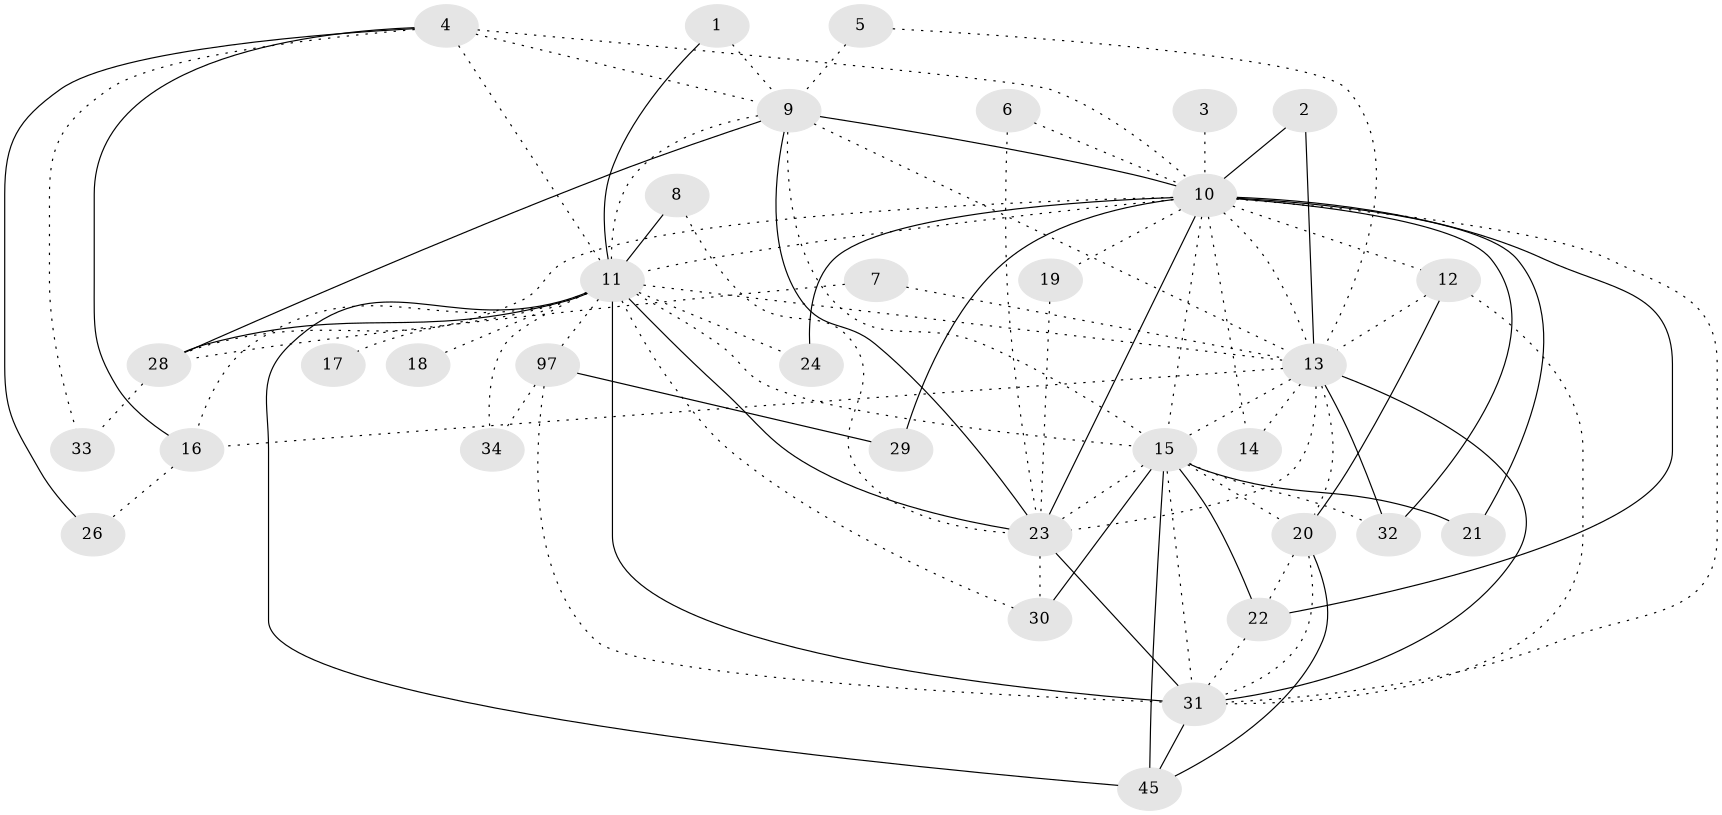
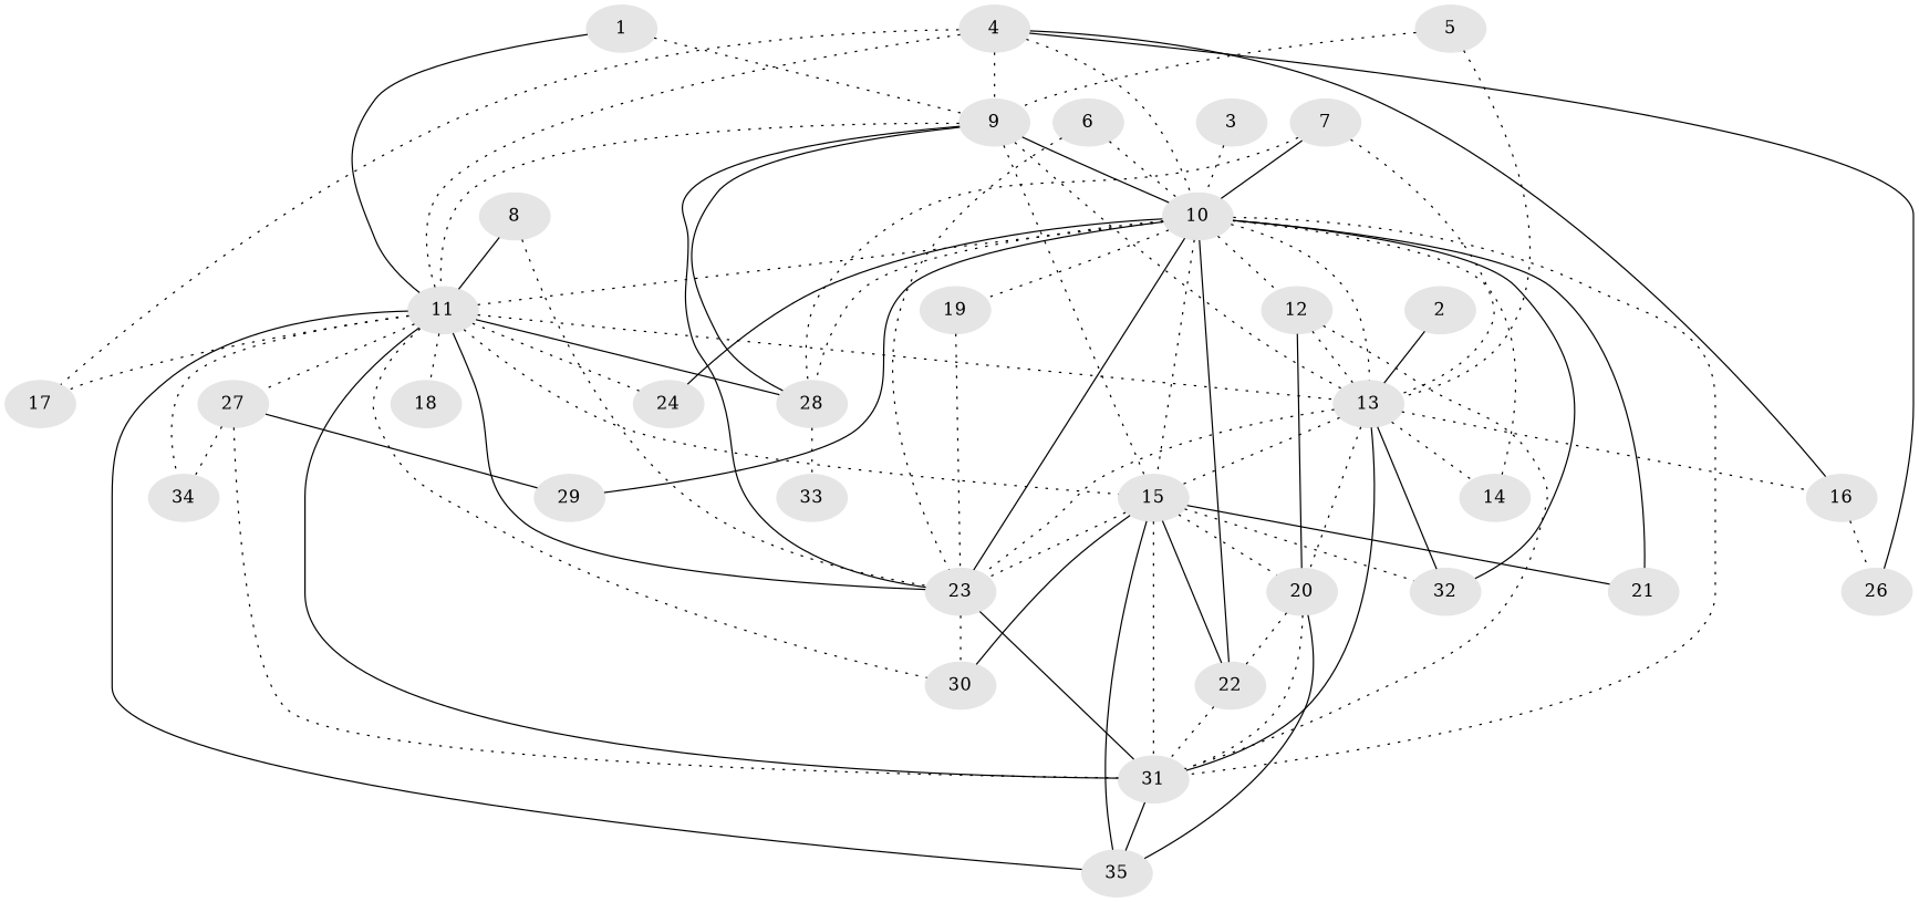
  graph {
    node [color=gray90 style=filled]
    edge [style=dotted weight=1.0]
    1
    9
    11
    10
    13
    23
    28
    15
    16
    31
    24
    17
    18
-   27 [label=97]
+   27
    30
    34
-   35 [label=45]
+   35
    2
    12
    14
    19
    21
    22
    29
    32
    20
    3
    4
    26
    33
    5
    6
    7
    8
    1 -- 9
    1 -- 11 [style=solid]
    9 -- 11
    9 -- 10 [style=solid weight=2.0]
    9 -- 13
    9 -- 23 [style=solid weight=2.0]
    9 -- 28 [style=solid]
    9 -- 15 [weight=2.0]
    11 -- 13 [weight=2.0]
    11 -- 23 [style=solid weight=2.0]
    11 -- 28 [style=solid]
    11 -- 15 [weight=3.0]
-   11 -- 16
    11 -- 31 [style=solid weight=2.0]
    11 -- 24
    11 -- 17
    11 -- 18 [weight=2.0]
    11 -- 27
    11 -- 30
    11 -- 34
    11 -- 35 [style=solid]
    10 -- 11 [weight=2.0]
    10 -- 13 [weight=3.0]
    10 -- 23 [style=solid weight=4.0]
    10 -- 28
    10 -- 15 [weight=4.0]
    10 -- 31 [weight=2.0]
    10 -- 24 [style=solid weight=2.0]
    10 -- 12
    10 -- 14 [weight=3.0]
    10 -- 19
    10 -- 21 [style=solid weight=2.0]
    10 -- 22 [style=solid weight=2.0]
    10 -- 29 [style=solid]
    10 -- 32 [style=solid]
    13 -- 23 [weight=2.0]
    13 -- 15 [weight=2.0]
    13 -- 16
    13 -- 31 [style=solid]
    13 -- 14
    13 -- 32 [style=solid]
    13 -- 20
    23 -- 31 [style=solid weight=2.0]
    23 -- 30
    28 -- 33
    15 -- 23 [weight=5.0]
    15 -- 31 [weight=3.0]
    15 -- 30 [style=solid]
    15 -- 35 [style=solid]
    15 -- 21 [style=solid]
    15 -- 22 [style=solid]
    15 -- 32
    15 -- 20
    16 -- 26
    31 -- 35 [style=solid]
    27 -- 31
    27 -- 34
    27 -- 29 [style=solid]
-   2 -- 10 [style=solid]
+   7 -- 10 [style=solid]
    2 -- 13 [style=solid]
    12 -- 13
    12 -- 31
    12 -- 20 [style=solid]
    19 -- 23
    22 -- 31
    20 -- 31
    20 -- 35 [style=solid]
    20 -- 22
    3 -- 10 [weight=2.0]
    4 -- 9
    4 -- 11 [weight=2.0]
    4 -- 10
    4 -- 16 [style=solid]
    4 -- 26 [style=solid]
-   4 -- 33
+   4 -- 17
    5 -- 9
    5 -- 13
    6 -- 10
    6 -- 23
    7 -- 13
    7 -- 28
    8 -- 11 [style=solid]
    8 -- 23
  }
